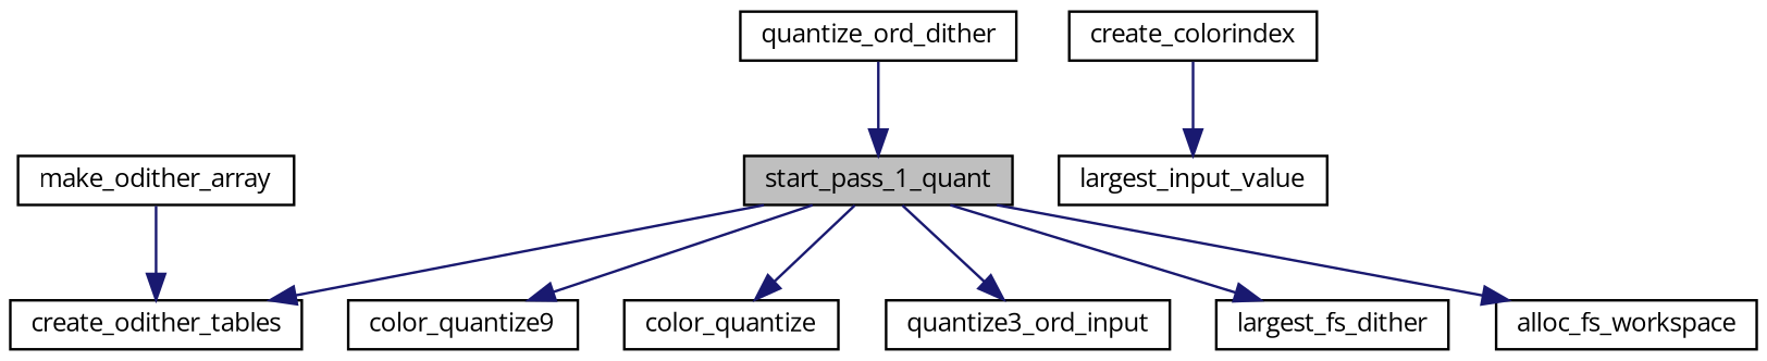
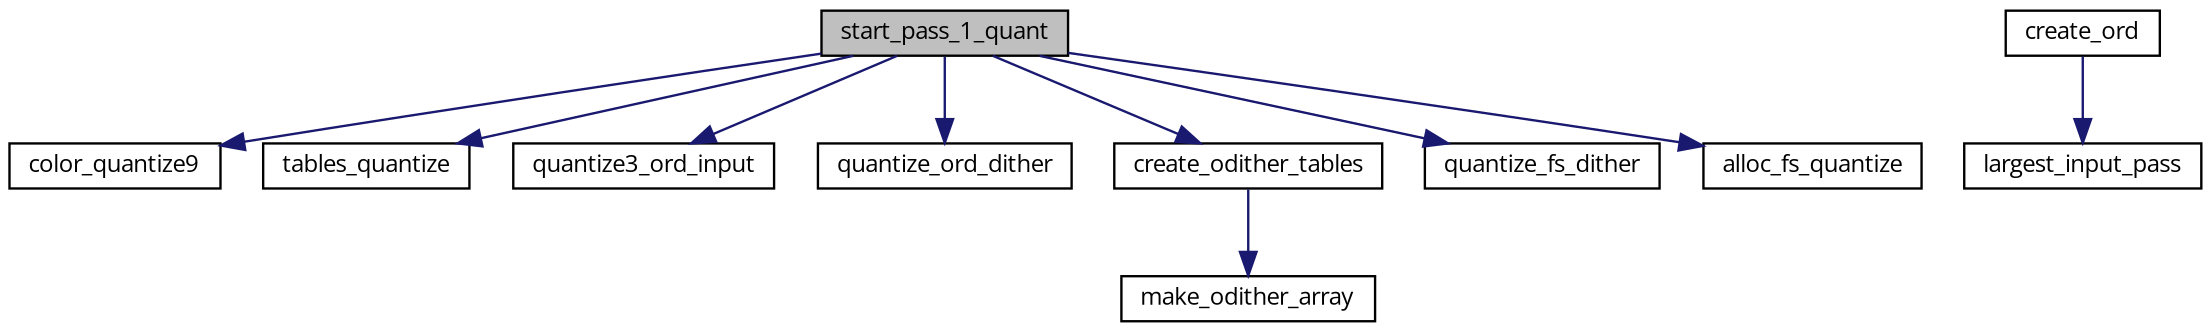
  digraph {
    fontname="Open Sans"
    rankdir=TB
    node [color=black fontname="Open Sans" fontsize=10 shape=record]
    edge [color=midnightblue fontname="Open Sans" fontsize=10 labelfontname=Helvetica labelfontsize=10 style=solid]
    n1 [fillcolor=grey75 fontcolor=black height=0.2 label=start_pass_1_quant style=filled width=0.4]
    n2 [height=0.2 label=color_quantize9 width=0.4]
-   n3 [height=0.2 label=color_quantize width=0.4]
+   n3 [height=0.2 label=tables_quantize width=0.4]
    n4 [height=0.2 label=quantize3_ord_input width=0.4]
    n5 [height=0.2 label=quantize_ord_dither width=0.4]
    n6 [height=0.2 label=create_odither_tables width=0.4]
-   n7 [height=0.2 label=largest_fs_dither width=0.4]
-   n8 [height=0.2 label=alloc_fs_workspace width=0.4]
-   n9 [height=0.2 label=create_colorindex width=0.4]
-   n10 [height=0.2 label=largest_input_value width=0.4]
+   n7 [height=0.2 label=quantize_fs_dither width=0.4]
+   n8 [height=0.2 label=alloc_fs_quantize width=0.4]
+   n9 [height=0.2 label=create_ord width=0.4]
+   n10 [height=0.2 label=largest_input_pass width=0.4]
    n11 [height=0.2 label=make_odither_array width=0.4]
    n1 -> n2
    n1 -> n3
    n1 -> n4
-   n5 -> n1
+   n1 -> n5
    n1 -> n6
    n1 -> n7
    n1 -> n8
-   n11 -> n6
+   n6 -> n11
    n9 -> n10
  }
